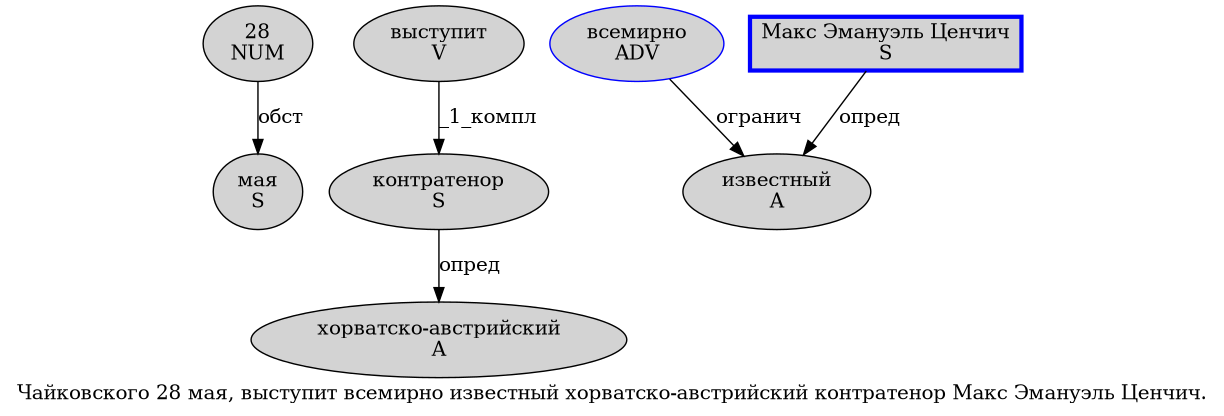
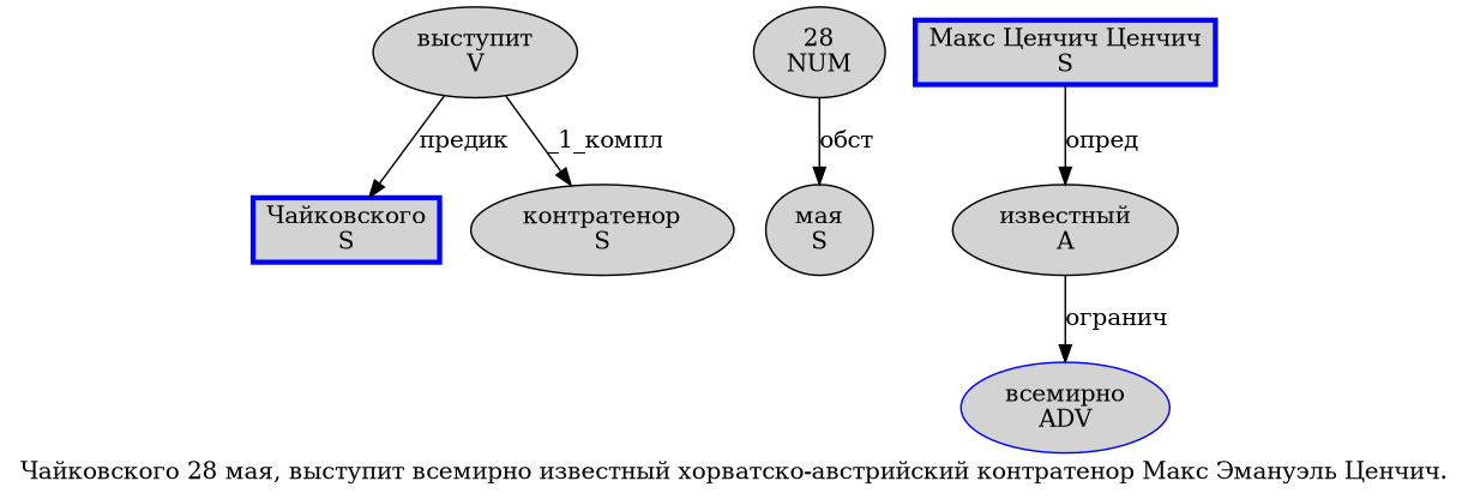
  digraph {
    fontname="DejaVu Serif"
    label="Чайковского 28 мая, выступит всемирно известный хорватско-австрийский контратенор Макс Эмануэль Ценчич."
    node [fillcolor=lightgray fontname="DejaVu Serif" penwidth=1 shape=ellipse style=filled]
    edge [fontname="DejaVu Serif"]
+   n1 [color=blue label="Чайковского\nS" penwidth=3 shape=box]
    n2 [label="28\nNUM"]
    n3 [label="мая\nS"]
    n4 [label="выступит\nV"]
    n5 [label="контратенор\nS"]
-   n6 [label="хорватско-австрийский\nA"]
    n7 [color=blue label="всемирно\nADV"]
    n8 [label="известный\nA"]
-   n9 [color=blue label="Макс Эмануэль Ценчич\nS" penwidth=3 shape=box]
+   n9 [color=blue label="Макс Ценчич Ценчич\nS" penwidth=3 shape=box]
    n2 -> n3 [label="обст"]
+   n4 -> n1 [label="предик"]
    n4 -> n5 [label="_1_компл"]
-   n5 -> n6 [label="опред"]
-   n7 -> n8 [label="огранич"]
+   n8 -> n7 [label="огранич"]
    n9 -> n8 [label="опред"]
  }
